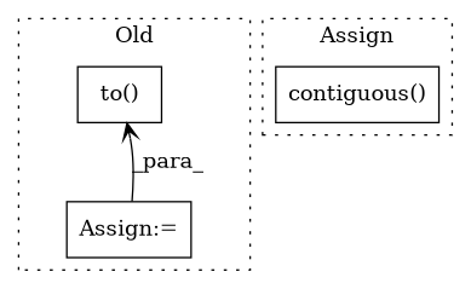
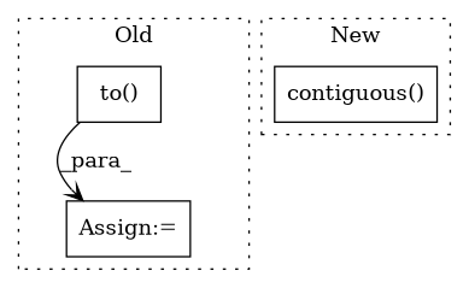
  digraph {
    node [a=75 shape=box]
    n1 [l="8,1" label="to()" s="17911,17925"]
    n2 [a=68 l=3 label="Assign:=" s=17908]
    n3 [l=38 label="contiguous()" s=16233]
    subgraph cluster_1 {
      label=Old
      style=dotted
      n1
      n2
    }
    subgraph cluster_2 {
-     label=Assign
+     label=New
      style=dotted
      n3
    }
-   n2 -> n1 [label=_para_ style=solid arrowhead=vee]
+   n1 -> n2 [label=_para_ style=solid arrowhead=vee]
  }
